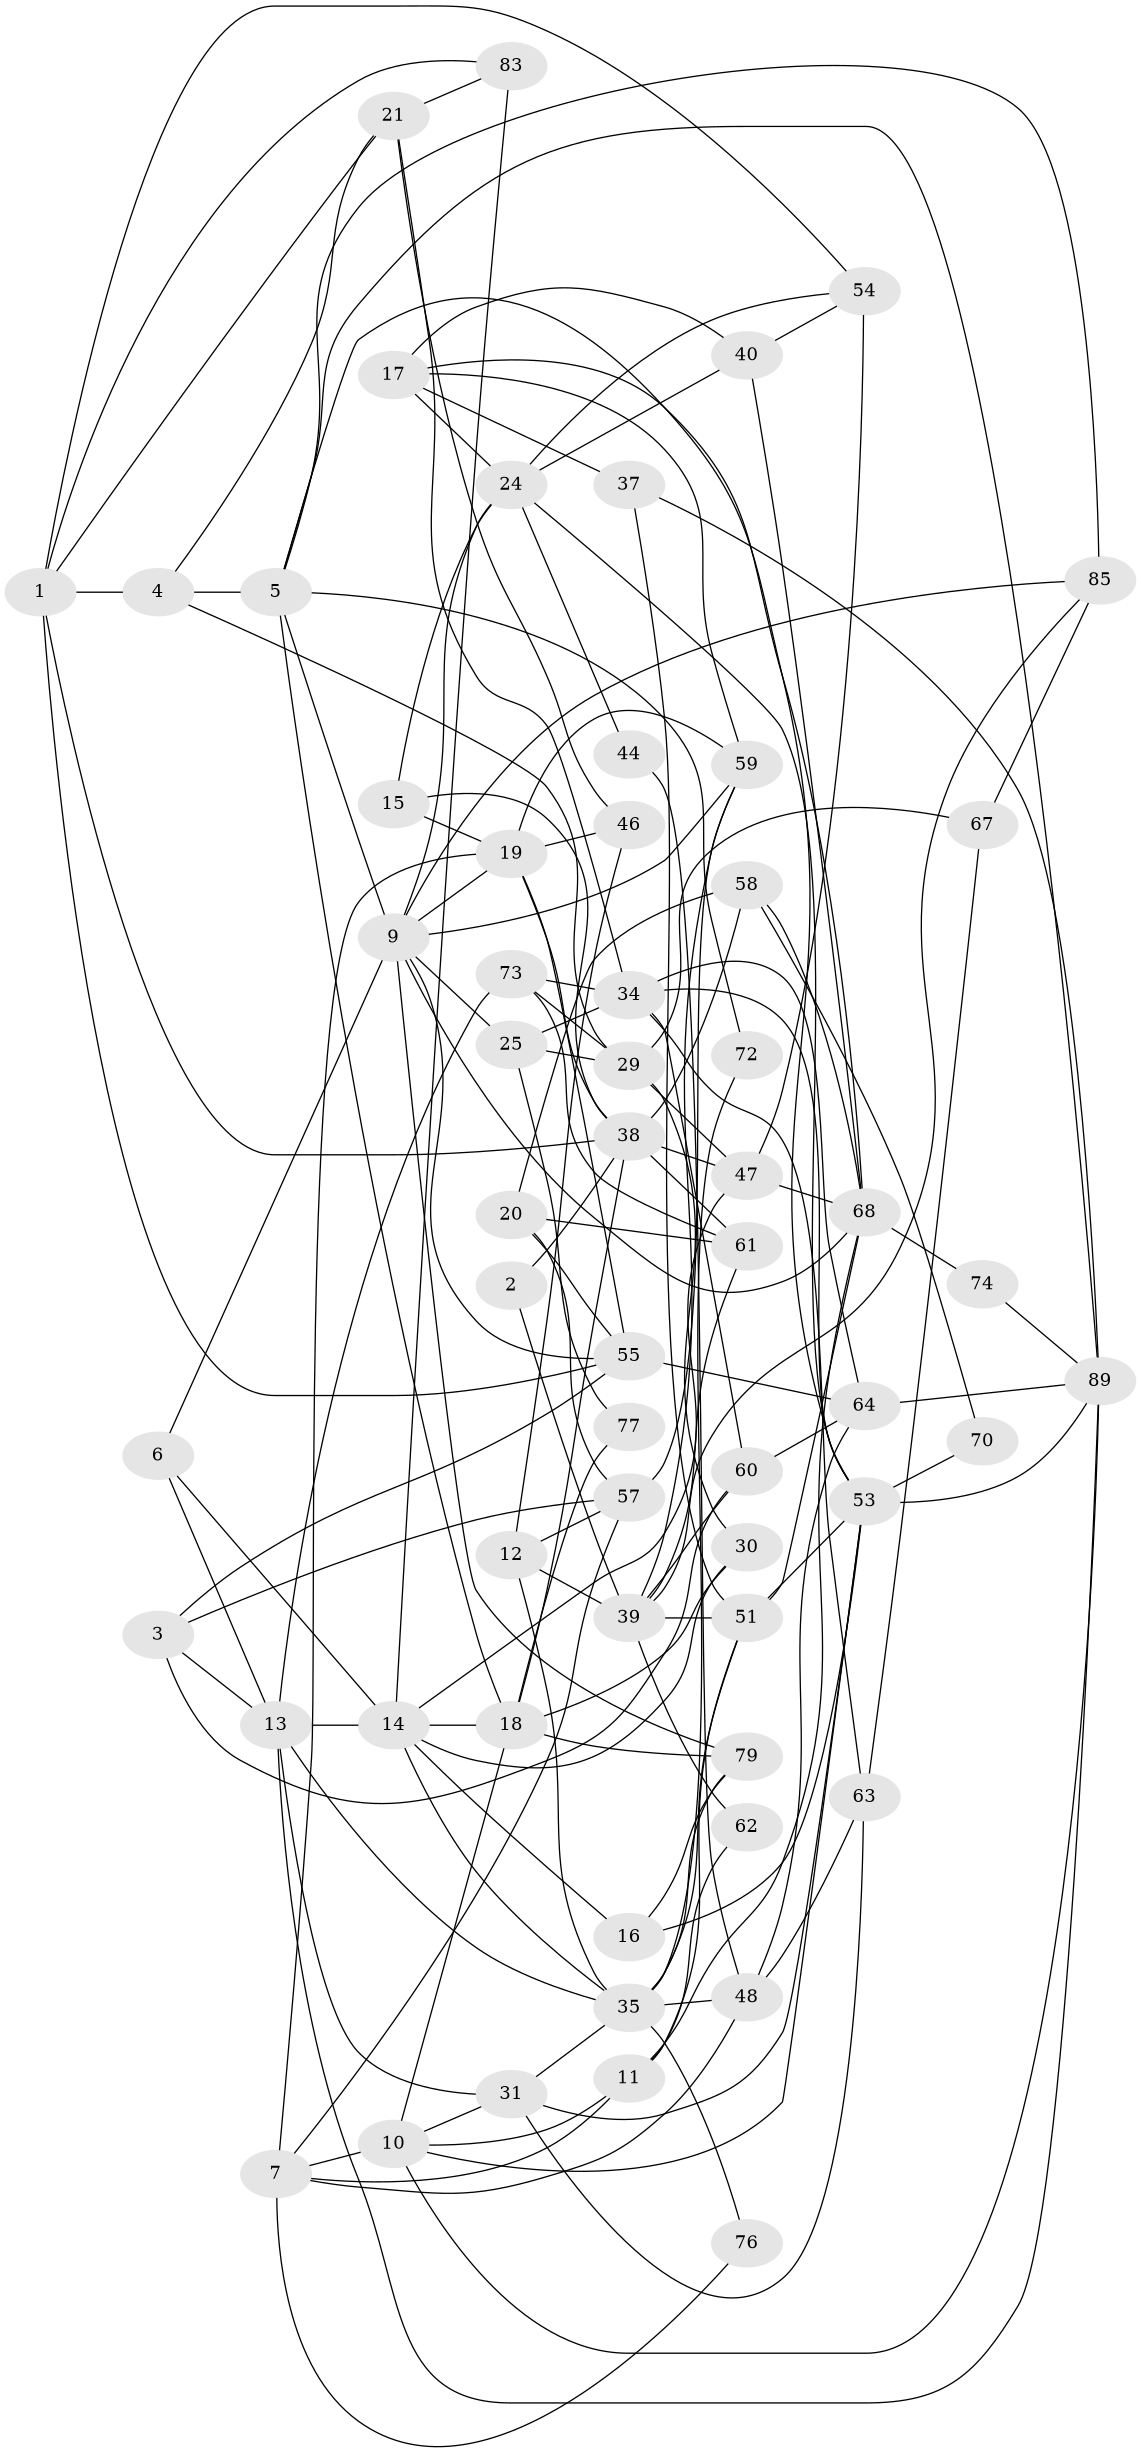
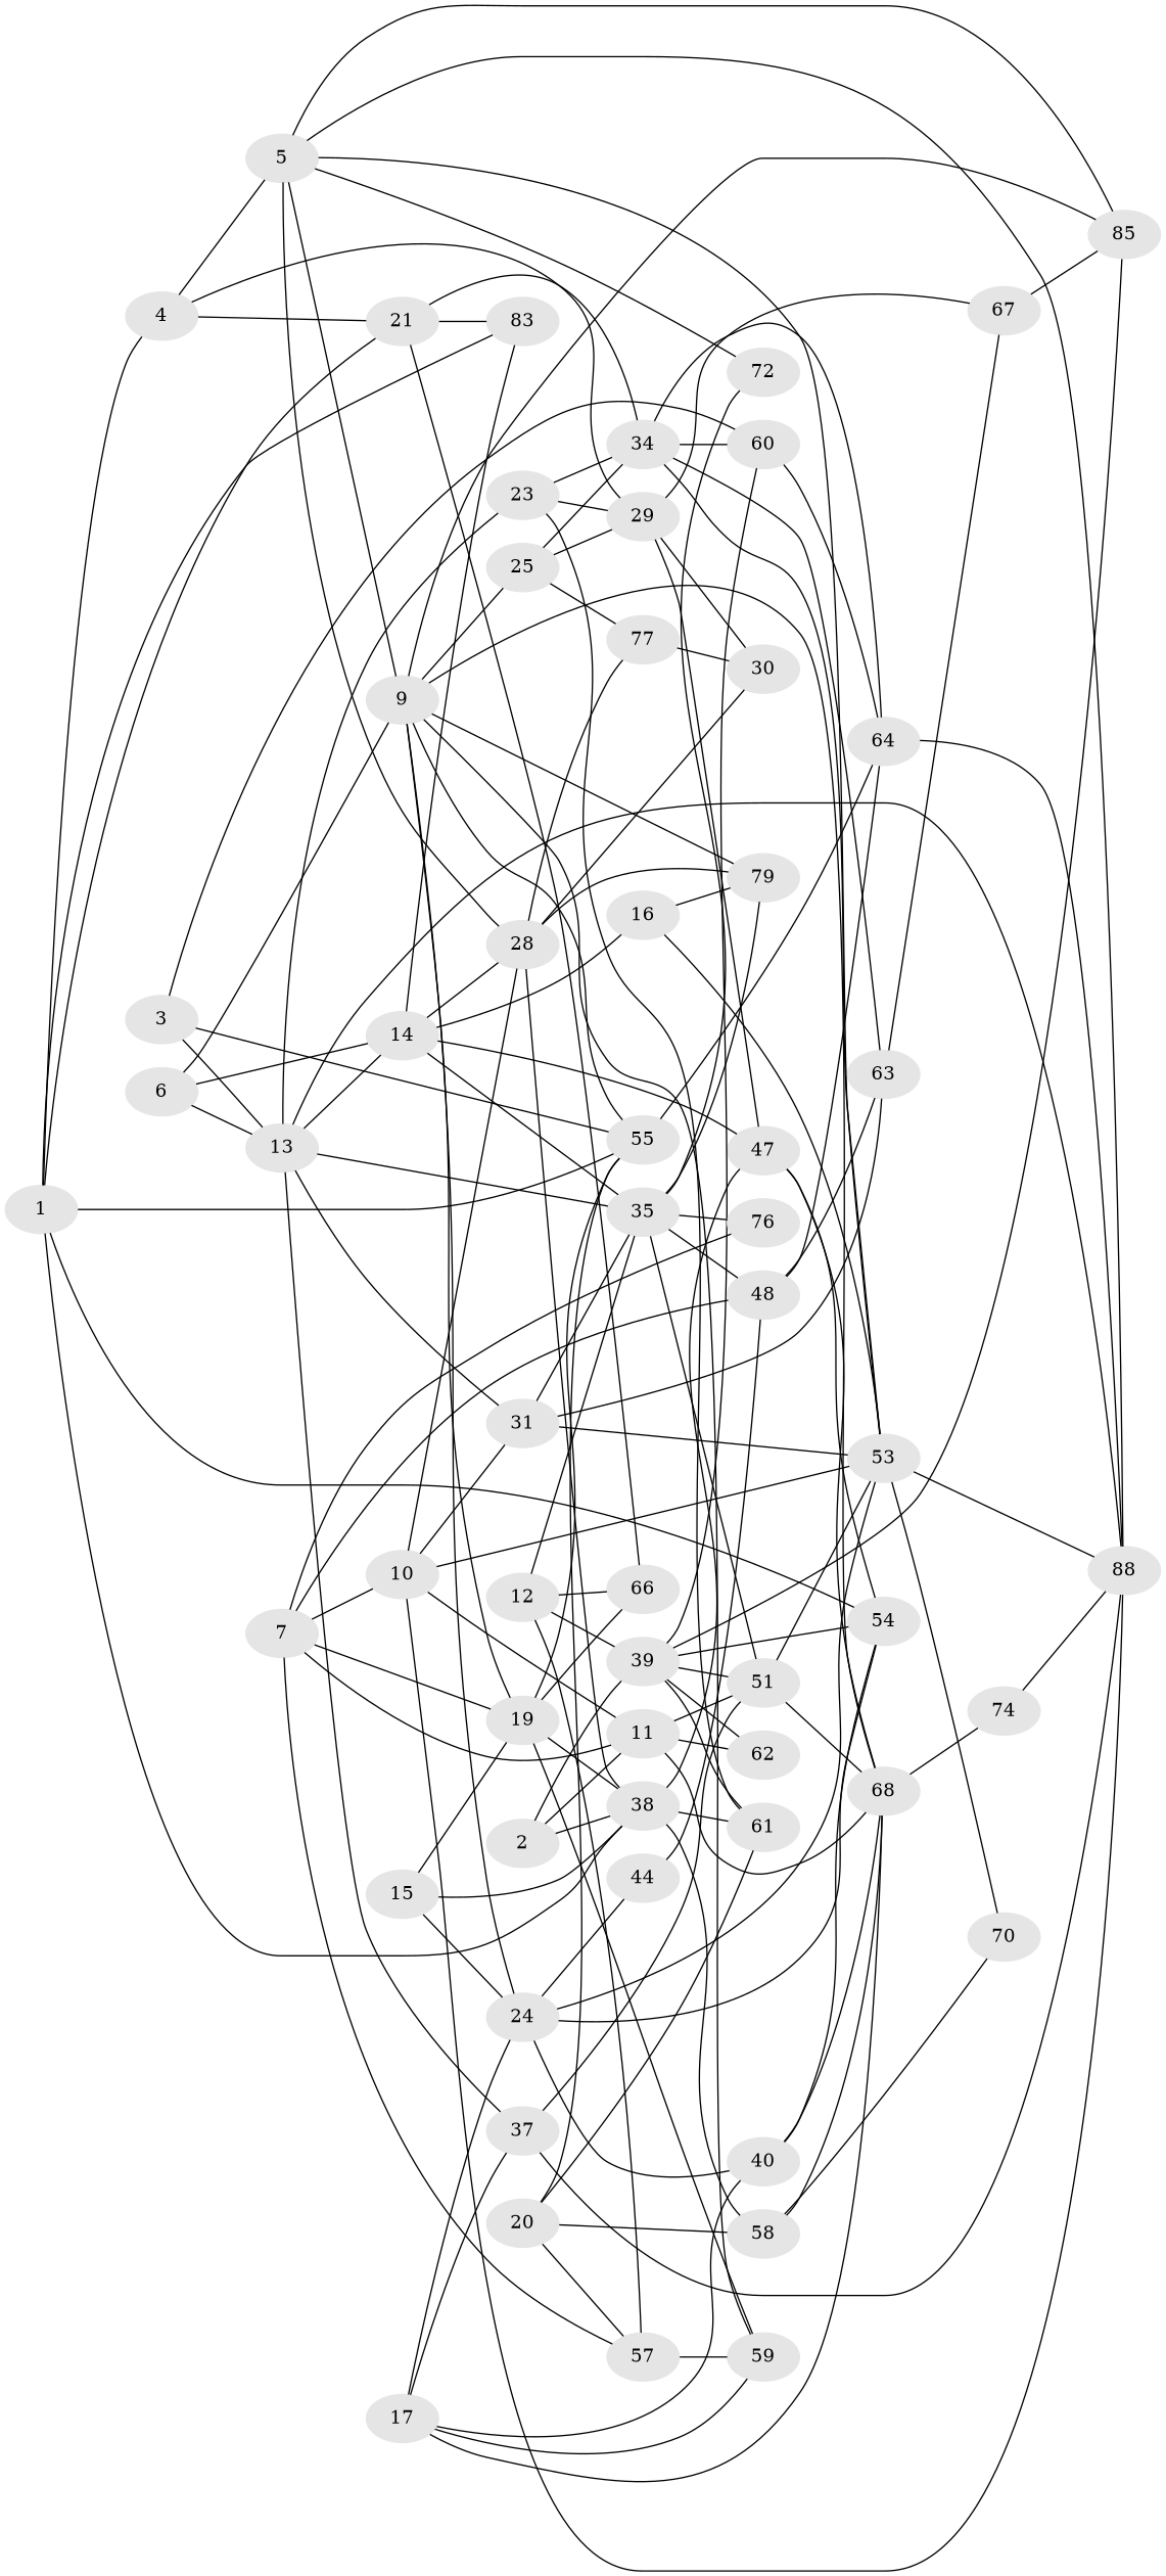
  graph {
    rankdir=LR
    node [color=gray90 style=filled]
    1 [super="+28"]
    4 [super="+41"]
    21 [super="+33"]
    38 [super="+42"]
    54
    55 [super="+90"]
    83
    5 [super="+8"]
    29 [super="+49"]
-   46
+   46 [label=66]
    34 [super="+88"]
    47 [super="+50"]
    58
    61
    64 [super="+78"]
    11 [super="+66"]
    68 [super="+82"]
    51 [super="+52"]
    62
    2
    39 [super="+43"]
    60 [super="+75"]
    85
    13 [super="+45"]
-   89
+   89 [label=88]
    14 [super="+27"]
    31 [super="+80"]
    35 [super="+87"]
-   23 [label=73]
+   23
    37
    3
    57 [super="+73"]
    59
    9 [super="+71"]
-   18 [super="+22"]
+   18 [super="+22" label=28]
    53 [super="+65"]
    72
    30
    n39 [label=67]
    19 [super="+36"]
    24 [super="+32"]
    25
    79 [super="+86"]
    77
    70
    6
    16
    7 [super="+81"]
    10 [super="+26"]
    48 [super="+67"]
    76
    63
    40
    44
    74
    12 [super="+84"]
    15
    17 [super="+56"]
    20
    1 -- 4
    1 -- 21
    1 -- 38
    1 -- 54
    1 -- 55 [weight=2]
    1 -- 83
    4 -- 21
    4 -- 5
    4 -- 29
    21 -- 83
    21 -- 46
    21 -- 34
    38 -- 47
    38 -- 58
    38 -- 61
    55 -- 64
    5 -- 85
    5 -- 89
    5 -- 9
    5 -- 18
    5 -- 53
    5 -- 72
    29 -- 47
    29 -- 30
    29 -- n39
    34 -- 64
    34 -- 60
    34 -- 53
    34 -- 63
    47 -- 54
    47 -- 68
    58 -- 68
    58 -- 70
    64 -- 89
    11 -- 68
    11 -- 51
    11 -- 62
    68 -- 74
    51 -- 68
    51 -- 53
    2 -- 38
+   2 -- 11
    2 -- 39
-   39 -- 59
+   39 -- 54
    39 -- 61
    39 -- 51
    39 -- 62
    39 -- 60
    39 -- 85
    60 -- 64
    13 -- 89
    13 -- 14
    13 -- 31
    13 -- 35
    13 -- 23
+   13 -- 37
    14 -- 83
    14 -- 47
    14 -- 35
    14 -- 18
-   14 -- 30
+   77 -- 30
    14 -- 16
    31 -- 35
    31 -- 53
    31 -- 63
    35 -- 51
    35 -- 72 [weight=2]
    35 -- 79
    35 -- 48
    35 -- 76
    23 -- 29
    23 -- 34
    23 -- 61
    37 -- 51
    37 -- 89
    3 -- 55
    3 -- 60
    3 -- 13
-   3 -- 57
    57 -- 59 [weight=2]
    9 -- 55
    9 -- 68
    9 -- 85
    9 -- 59
    9 -- 19
    9 -- 24
    9 -- 25
    9 -- 79
    18 -- 38
    18 -- 30
    18 -- 79
    18 -- 77
    53 -- 89
    53 -- 70
    n39 -- 85
    19 -- 38
    19 -- 55
    19 -- 46
    19 -- 59
    24 -- 54
    24 -- 53
    24 -- 40
    24 -- 44
    25 -- 29
    25 -- 34
    25 -- 77
    6 -- 13
    6 -- 14
    6 -- 9
    16 -- 53
    16 -- 79
    7 -- 11
    7 -- 57
    7 -- 19
    7 -- 10
    7 -- 48
    7 -- 76
    10 -- 11
    10 -- 89
    10 -- 31
    10 -- 18
    10 -- 53
    48 -- 64
    48 -- 63
    63 -- n39
    40 -- 54
    40 -- 68
    44 -- 48
    74 -- 89
    12 -- 46
    12 -- 39
    12 -- 35
    12 -- 57
    15 -- 38
    15 -- 19
    15 -- 24
    17 -- 68
    17 -- 37
    17 -- 59
    17 -- 24
    17 -- 40
    20 -- 55
    20 -- 58
    20 -- 61
    20 -- 57
  }
